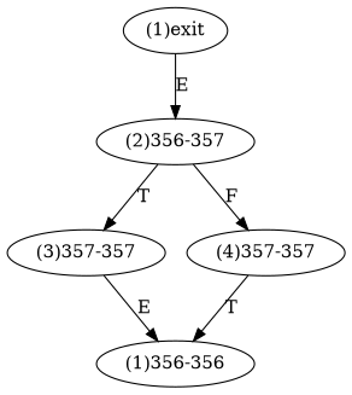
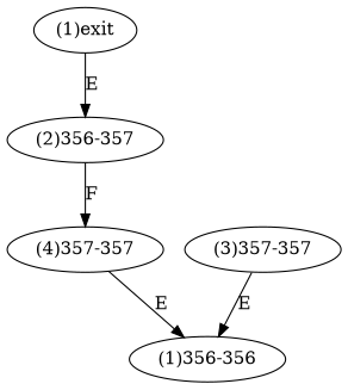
  digraph {
    n1 [label="(1)exit"]
    n2 [label="(2)356-357"]
    n3 [label="(3)357-357"]
    n4 [label="(4)357-357"]
    n5 [label="(1)356-356"]
    n1 -> n2 [label=E]
-   n2 -> n3 [label=T]
    n2 -> n4 [label=F]
    n3 -> n5 [label=E]
-   n4 -> n5 [label=T]
+   n4 -> n5 [label=E]
  }
